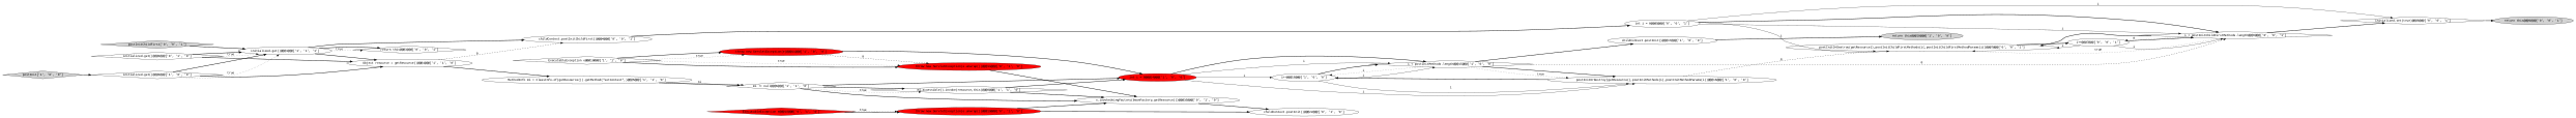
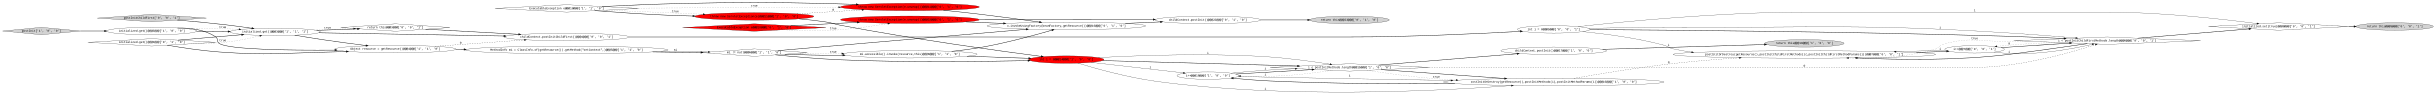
  digraph {
    fontname="Liberation Mono"
    rankdir=LR
    node [fillcolor=white fontname="Liberation Mono" shape=ellipse style=filled]
    edge [fontname="Liberation Mono" style=bold]
    n1 [label="i++@@@16@@@['1', '0', '0']"]
    n2 [label="i < postInitMethods.length@@@15@@@['1', '0', '0']" shape=diamond]
    n3 [label="postInitOrDestroy(getResource(),postInitMethods(i(,postInitMethodParams(i()@@@16@@@['1', '0', '0']"]
    n4 [label="i < postInitChildFirstMethods.length@@@6@@@['0', '0', '1']" shape=diamond]
    n5 [label="childContext.postInit()@@@17@@@['1', '0', '0']"]
    n6 [label="postInitOrDestroy(getResource(),postInitChildFirstMethods(i(,postInitChildFirstMethodParams(i()@@@7@@@['0', '0', '1']"]
    n7 [label="ExecutableException e@@@10@@@['1', '1', '0']" shape=diamond]
    n8 [fillcolor=red label="throw new ServletException(e)@@@11@@@['1', '0', '0']"]
    n9 [fillcolor=red label="throw new ServletException(e.unwrap())@@@11@@@['0', '1', '0']"]
    n10 [fillcolor=red label="int i = 0@@@14@@@['1', '0', '0']"]
    n11 [label="x.invokeUsingFactory(beanFactory,getResource())@@@16@@@['0', '1', '0']"]
    n12 [label="i++@@@7@@@['0', '0', '1']"]
    n13 [label="initialized.set(true)@@@8@@@['0', '0', '1']" shape=diamond]
    n14 [fillcolor=lightgray label="return this@@@9@@@['0', '0', '1']"]
    n15 [label="initialized.get()@@@3@@@['1', '1', '1']"]
    n16 [label="childContext.postInitChildFirst()@@@4@@@['0', '0', '1']"]
    n17 [label="Object resource = getResource()@@@4@@@['1', '1', '0']"]
    n18 [label="return this@@@3@@@['0', '0', '1']" shape=diamond]
    n19 [label="int i = 0@@@5@@@['0', '0', '1']"]
    n20 [label="MethodInfo mi = ClassInfo.of(getResource()).getMethod(\"setContext\",)@@@5@@@['1', '1', '0']"]
    n21 [label="childContext.postInit()@@@22@@@['0', '1', '0']"]
+   n22 [fillcolor=lightgray label="return this@@@23@@@['0', '1', '0']"]
    n23 [label="mi != null@@@6@@@['1', '1', '0']" shape=diamond]
-   n24 [label="mi.accessible().invoke(resource,this)@@@8@@@['1', '1', '0']" shape=diamond]
-   n25 [label="initialized.get()@@@3@@@['1', '0', '0']" shape=diamond]
+   n24 [label="mi.accessible().invoke(resource,this)@@@8@@@['1', '1', '0']"]
+   n25 [label="initialized.get()@@@3@@@['1', '0', '0']"]
    n26 [fillcolor=lightgray label="return this@@@18@@@['1', '0', '0']"]
    n27 [label="initialized.get()@@@3@@@['0', '1', '0']" shape=diamond]
    n28 [fillcolor=lightgray label="postInit['1', '0', '0']" shape=diamond]
    n29 [fillcolor=lightgray label="postInitChildFirst['0', '0', '1']" shape=diamond]
    n30 [fillcolor=red label="throw new ServletException(e.unwrap())@@@19@@@['0', '1', '0']"]
    n31 [fillcolor=red label="ExecutableException e@@@18@@@['0', '1', '0']" shape=diamond]
    n1 -> n2 [label=i style=solid]
    n1 -> n2
    n1 -> n3 [label=i style=solid]
    n2 -> n1 [label=i style=dotted]
    n2 -> n3 [label=true style=dotted]
    n2 -> n3
    n2 -> n4 [label=0 style=dashed]
    n2 -> n5
    n3 -> n1
    n3 -> n6 [label=0 style=dashed]
    n4 -> n6
    n4 -> n6 [label=true style=dotted]
    n4 -> n12 [label=0 style=dotted]
    n4 -> n13
    n5 -> n26
    n6 -> n12
    n7 -> n8
    n7 -> n8 [label=true style=dotted]
    n7 -> n9 [label=true style=dotted]
    n7 -> n9
    n8 -> n9 [label=0 style=dashed]
    n8 -> n10
    n9 -> n11
    n10 -> n1 [label=i style=solid]
    n10 -> n2 [label=i style=solid]
    n10 -> n2
    n10 -> n3 [label=i style=solid]
    n11 -> n21
    n12 -> n4 [label=i style=solid]
    n12 -> n4
    n12 -> n6 [label=i style=solid]
    n13 -> n14
    n15 -> n16
    n15 -> n17
    n15 -> n18 [label=true style=dotted]
    n15 -> n18
    n16 -> n19
    n17 -> n16 [label=0 style=dashed]
    n17 -> n20
+   n18 -> n16
    n19 -> n4
    n19 -> n4 [label=i style=solid]
    n19 -> n6 [label=i style=solid]
    n19 -> n13 [label=i style=solid]
    n20 -> n23 [label=mi style=solid]
    n20 -> n23
+   n21 -> n22
    n23 -> n10
    n23 -> n11
    n23 -> n24
    n23 -> n24 [label=true style=dotted]
    n24 -> n10
    n24 -> n11
    n25 -> n15 [label=true style=dotted]
    n25 -> n15
    n25 -> n17
    n27 -> n15 [label=true style=dotted]
    n27 -> n15
    n27 -> n17
    n28 -> n25
    n29 -> n15
    n30 -> n11
    n30 -> n21
    n31 -> n30 [label=true style=dotted]
    n31 -> n30
  }
